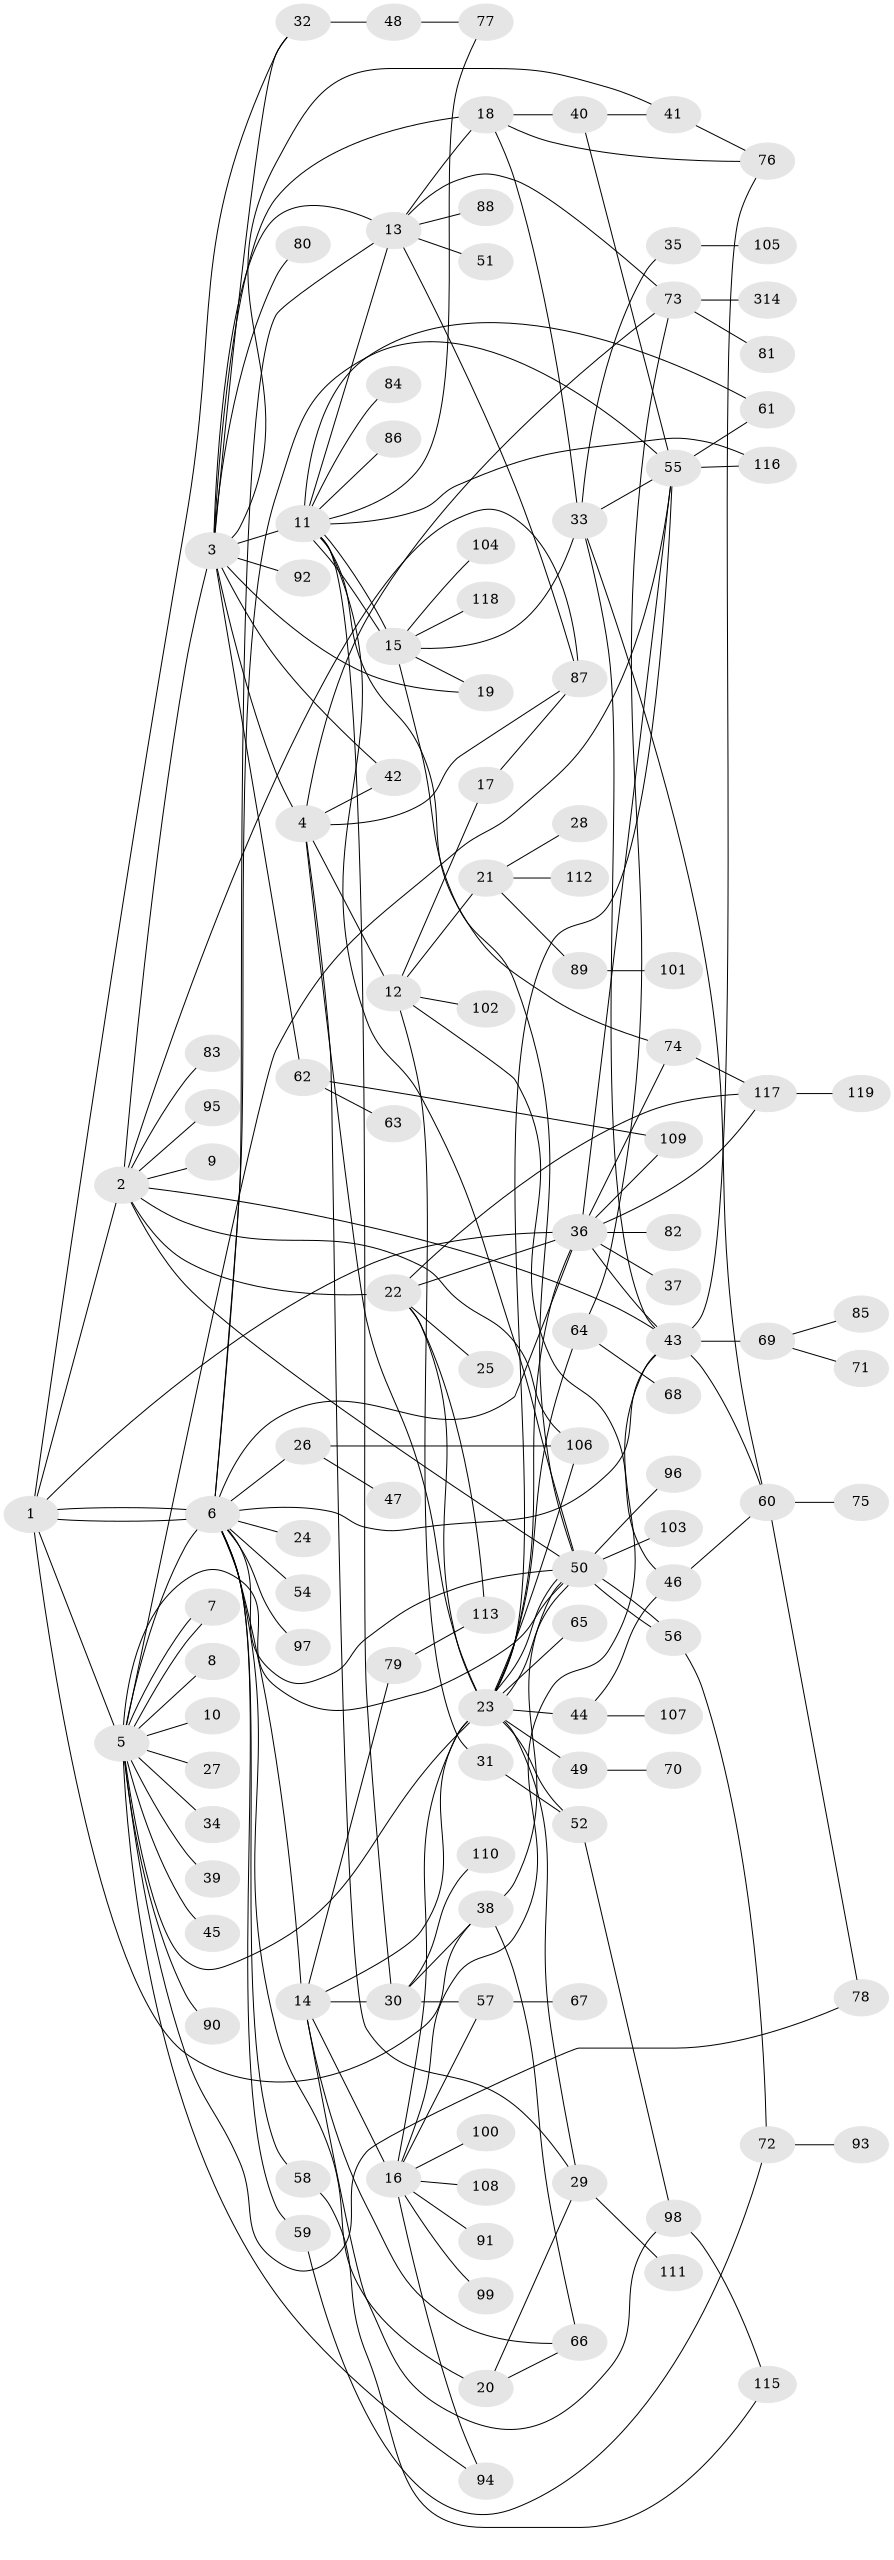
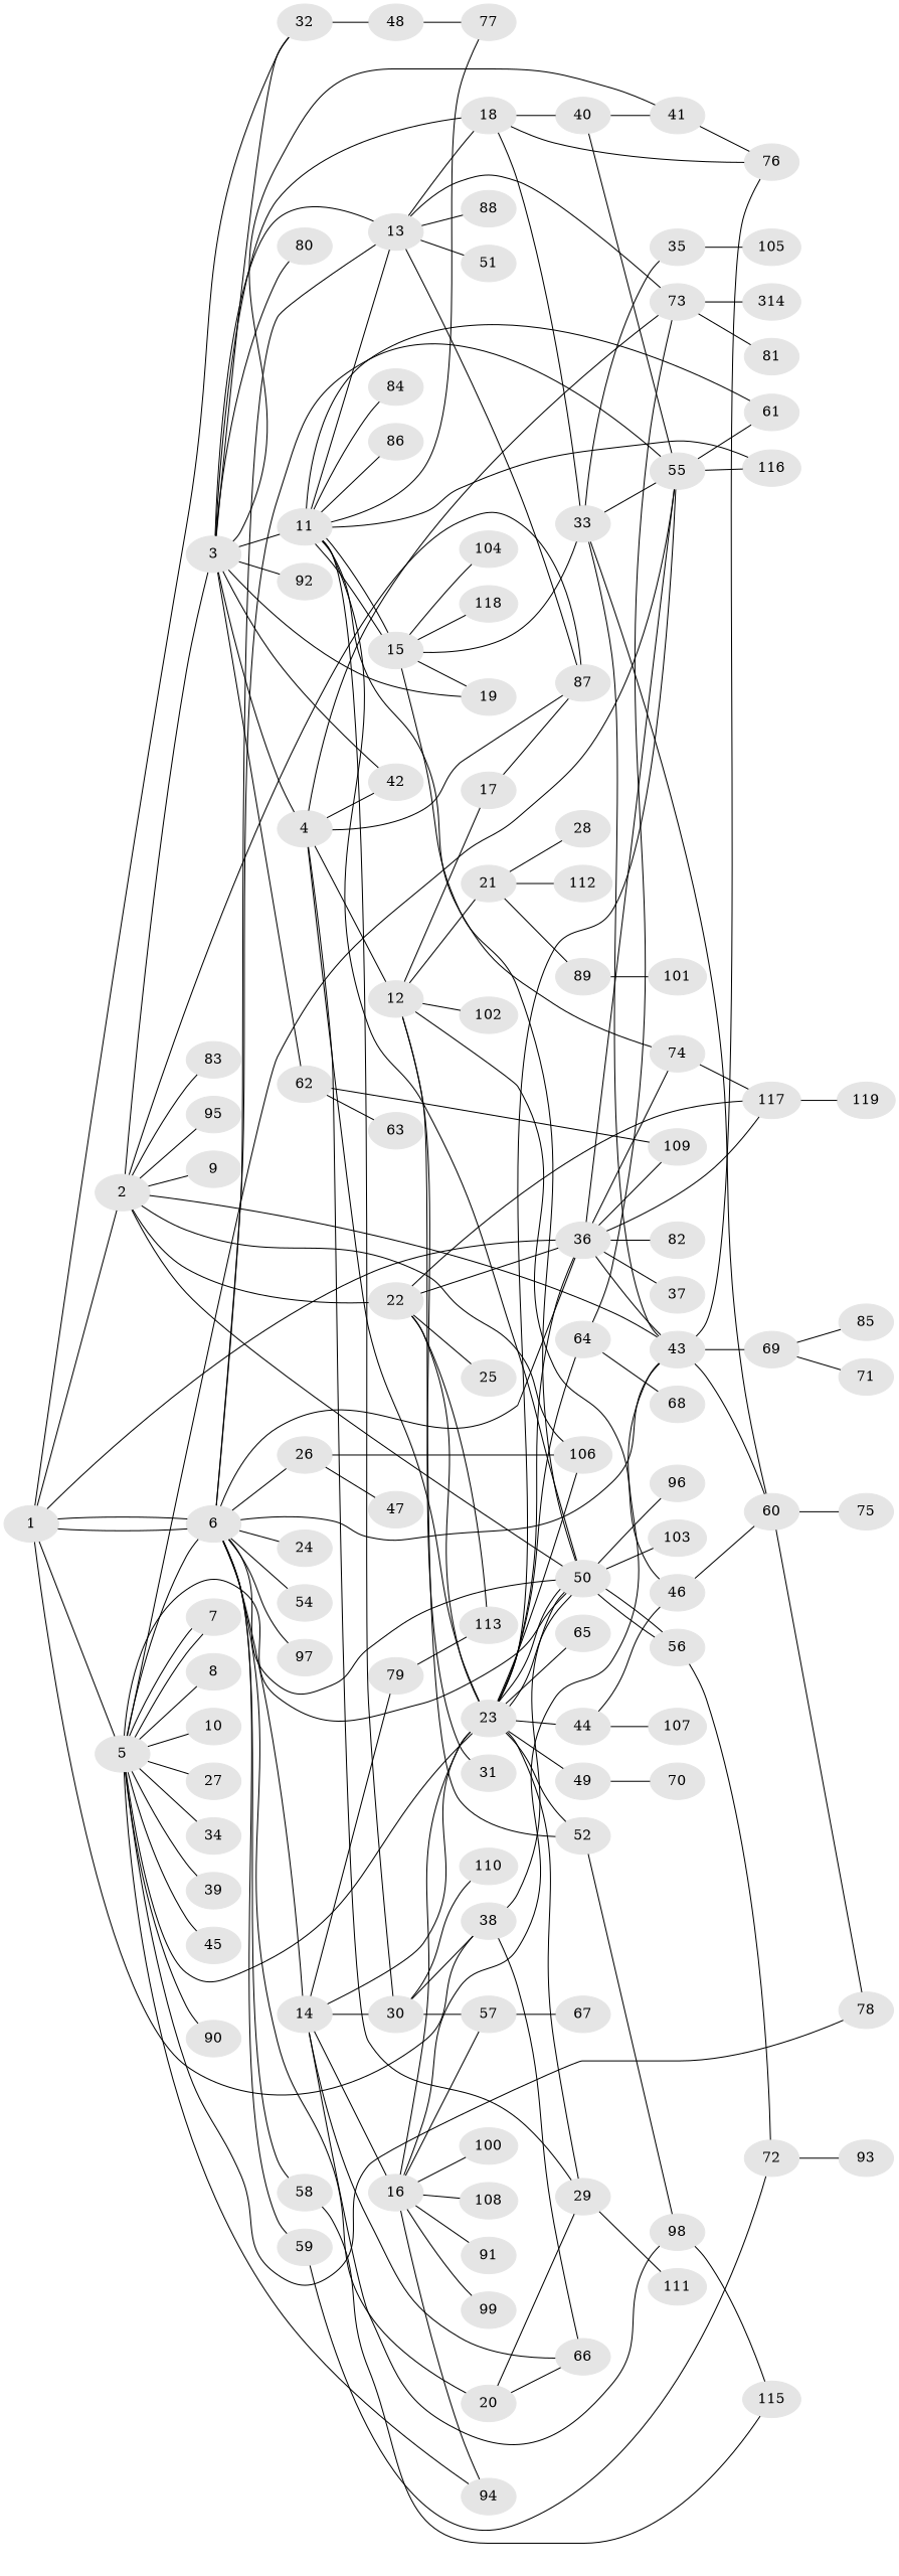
  graph {
    rankdir=LR
    node [color=gray90 style=filled]
    1
    2
    5
    6
    32
    36
    38
    3
    9
    22
    43
    50
    83
    87
    95
    106
    23
    7
    8
    10
    27
    34
    39
    45
    55
    78
    90
    94
    13
    14
    20
    24
    26
    54
    58
    59
    97
    48
    74
    117
    37
    82
    109
    66
    4
    11
    18
    19
    41
    42
    62
    80
    92
    25
    113
    76
    60
    69
    56
    96
    103
    12
    29
    73
    15
    30
    61
    77
    84
    86
    116
    51
    88
    33
    40
    63
    17
    21
    31
    46
    52
    102
    44
    49
    64
    65
    111
    81
    n89 [label=314]
    16
    79
    98
    47
    115
    72
    104
    118
    57
    110
    28
    89
    112
    91
    99
    100
    108
    35
    67
    101
    119
    107
    70
    68
    105
    75
    71
    85
    93
    1 -- 2
    1 -- 5
    1 -- 6
    1 -- 6
    1 -- 32
    1 -- 36
    1 -- 38
    2 -- 3
    2 -- 9
    2 -- 22
    2 -- 43
    2 -- 50
    2 -- 83
    2 -- 87
    2 -- 95
    2 -- 106
    5 -- 6
    5 -- 50
    5 -- 23
    5 -- 7
    5 -- 7
    5 -- 8
    5 -- 10
    5 -- 27
    5 -- 34
    5 -- 39
    5 -- 45
    5 -- 55
    5 -- 78
    5 -- 90
    5 -- 94
    6 -- 36
    6 -- 43
    6 -- 50
    6 -- 55
    6 -- 13
    6 -- 14
    6 -- 20
    6 -- 24
    6 -- 26
    6 -- 54
    6 -- 58
    6 -- 59
    6 -- 97
    32 -- 48
    36 -- 43
    36 -- 55
    36 -- 74
    36 -- 117
    36 -- 37
    36 -- 82
    36 -- 109
    38 -- 50
    38 -- 66
    3 -- 32
    3 -- 13
    3 -- 4
    3 -- 11
    3 -- 18
    3 -- 19
    3 -- 41
    3 -- 42
    3 -- 62
    3 -- 80
    3 -- 92
    22 -- 36
    22 -- 23
    22 -- 117
    22 -- 25
    22 -- 113
    43 -- 76
    43 -- 60
    43 -- 69
    50 -- 56
    50 -- 56
    50 -- 96
    50 -- 103
    23 -- 36
    23 -- 50
    23 -- 50
    23 -- 106
    23 -- 55
    23 -- 29
    23 -- 52
    23 -- 44
    23 -- 49
    23 -- 64
    23 -- 65
    55 -- 61
    55 -- 116
    13 -- 87
    13 -- 18
    13 -- 73
    13 -- 51
    13 -- 88
    14 -- 23
    14 -- 66
    14 -- 30
    14 -- 16
    14 -- 79
    14 -- 98
    20 -- 66
    20 -- 29
    26 -- 106
    26 -- 47
    58 -- 115
    59 -- 72
    48 -- 77
    74 -- 117
    117 -- 119
    4 -- 87
    4 -- 23
    4 -- 42
    4 -- 12
    4 -- 29
    4 -- 73
    11 -- 50
    11 -- 13
    11 -- 74
    11 -- 15
    11 -- 15
    11 -- 30
    11 -- 61
    11 -- 77
    11 -- 84
    11 -- 86
    11 -- 116
    18 -- 76
    18 -- 33
    18 -- 40
    41 -- 76
    62 -- 109
    62 -- 63
    60 -- 78
    60 -- 75
    69 -- 71
    69 -- 85
    56 -- 72
    12 -- 17
    12 -- 21
    12 -- 31
    12 -- 46
-   31 -- 52
+   12 -- 52
    12 -- 102
    29 -- 111
    73 -- 81
    73 -- n89
    15 -- 50
    15 -- 19
    15 -- 33
    15 -- 104
    15 -- 118
    30 -- 38
    30 -- 57
    30 -- 110
    33 -- 43
    33 -- 55
    33 -- 60
    33 -- 35
    40 -- 55
    40 -- 41
    17 -- 87
    21 -- 28
    21 -- 89
    21 -- 112
    46 -- 60
    52 -- 98
    44 -- 46
    44 -- 107
    49 -- 70
    64 -- 73
    64 -- 68
    16 -- 43
    16 -- 23
    16 -- 94
    16 -- 57
    16 -- 91
    16 -- 99
    16 -- 100
    16 -- 108
    79 -- 113
    98 -- 115
    72 -- 93
    57 -- 67
    89 -- 101
    35 -- 105
  }
